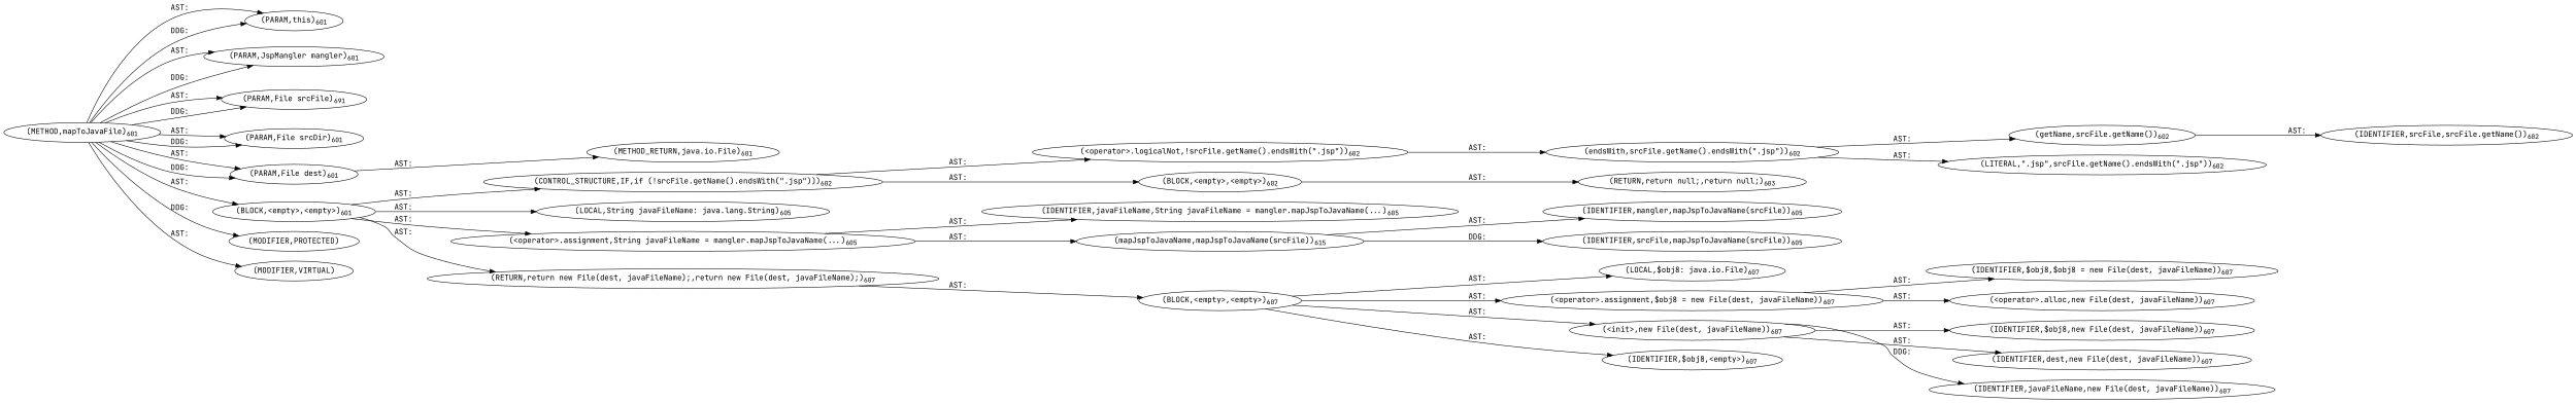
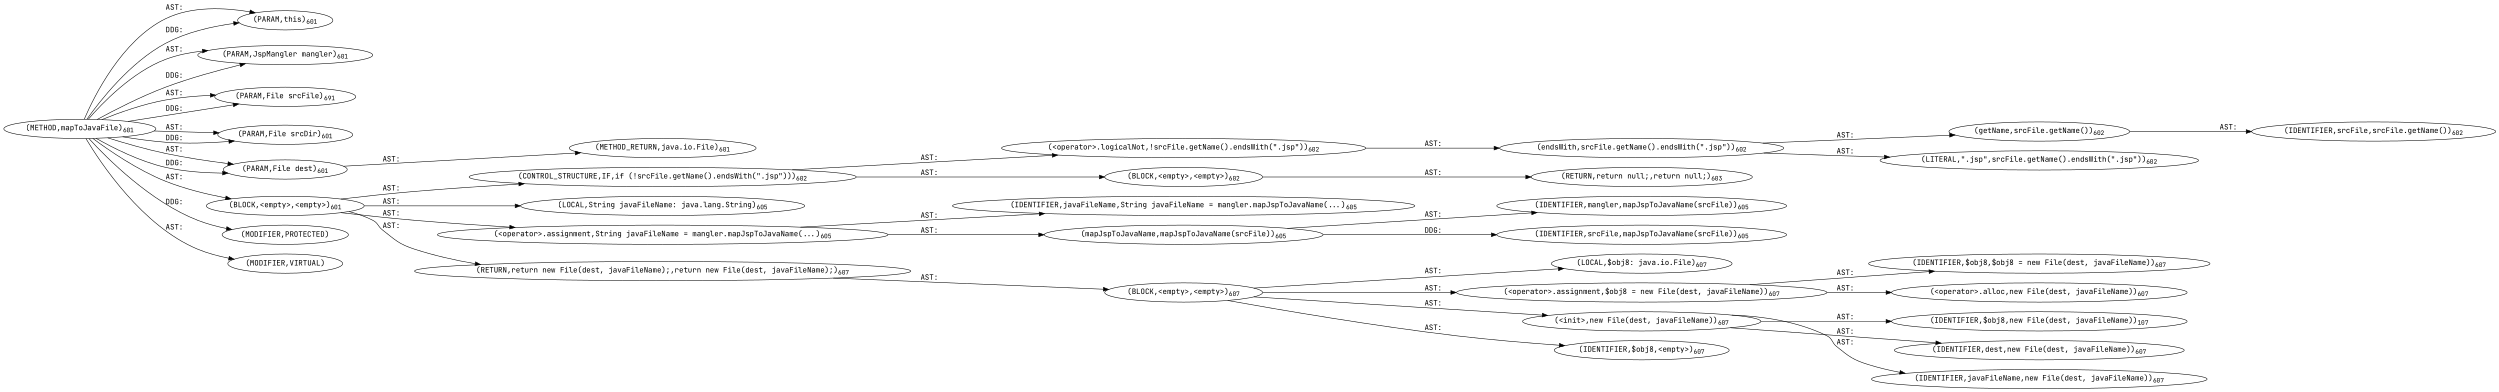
  digraph {
    fontname="JetBrains Mono"
    rankdir=LR
    node [fontname="JetBrains Mono"]
    edge [fontname="JetBrains Mono"]
    n1 [label=<(METHOD,mapToJavaFile)<SUB>601</SUB>>]
    n2 [label=<(PARAM,this)<SUB>601</SUB>>]
    n3 [label=<(PARAM,JspMangler mangler)<SUB>601</SUB>>]
    n4 [label=<(PARAM,File srcFile)<SUB>691</SUB>>]
    n5 [label=<(PARAM,File srcDir)<SUB>601</SUB>>]
    n6 [label=<(PARAM,File dest)<SUB>601</SUB>>]
    n7 [label=<(BLOCK,&lt;empty&gt;,&lt;empty&gt;)<SUB>601</SUB>>]
    n8 [label=<(MODIFIER,PROTECTED)>]
    n9 [label=<(MODIFIER,VIRTUAL)>]
    n10 [label=<(METHOD_RETURN,java.io.File)<SUB>601</SUB>>]
    n11 [label=<(CONTROL_STRUCTURE,IF,if (!srcFile.getName().endsWith(&quot;.jsp&quot;)))<SUB>602</SUB>>]
    n12 [label=<(LOCAL,String javaFileName: java.lang.String)<SUB>605</SUB>>]
    n13 [label=<(&lt;operator&gt;.assignment,String javaFileName = mangler.mapJspToJavaName(...)<SUB>605</SUB>>]
    n14 [label=<(RETURN,return new File(dest, javaFileName);,return new File(dest, javaFileName);)<SUB>607</SUB>>]
    n15 [label=<(&lt;operator&gt;.logicalNot,!srcFile.getName().endsWith(&quot;.jsp&quot;))<SUB>602</SUB>>]
    n16 [label=<(BLOCK,&lt;empty&gt;,&lt;empty&gt;)<SUB>602</SUB>>]
    n17 [label=<(IDENTIFIER,javaFileName,String javaFileName = mangler.mapJspToJavaName(...)<SUB>605</SUB>>]
-   n18 [label=<(mapJspToJavaName,mapJspToJavaName(srcFile))<SUB>615</SUB>>]
+   n18 [label=<(mapJspToJavaName,mapJspToJavaName(srcFile))<SUB>605</SUB>>]
    n19 [label=<(BLOCK,&lt;empty&gt;,&lt;empty&gt;)<SUB>607</SUB>>]
    n20 [label=<(endsWith,srcFile.getName().endsWith(&quot;.jsp&quot;))<SUB>602</SUB>>]
    n21 [label=<(RETURN,return null;,return null;)<SUB>603</SUB>>]
    n22 [label=<(getName,srcFile.getName())<SUB>602</SUB>>]
    n23 [label=<(LITERAL,&quot;.jsp&quot;,srcFile.getName().endsWith(&quot;.jsp&quot;))<SUB>602</SUB>>]
    n24 [label=<(IDENTIFIER,srcFile,srcFile.getName())<SUB>602</SUB>>]
    n25 [label=<(IDENTIFIER,mangler,mapJspToJavaName(srcFile))<SUB>605</SUB>>]
    n26 [label=<(IDENTIFIER,srcFile,mapJspToJavaName(srcFile))<SUB>605</SUB>>]
    n27 [label=<(LOCAL,$obj8: java.io.File)<SUB>607</SUB>>]
    n28 [label=<(&lt;operator&gt;.assignment,$obj8 = new File(dest, javaFileName))<SUB>607</SUB>>]
    n29 [label=<(&lt;init&gt;,new File(dest, javaFileName))<SUB>607</SUB>>]
    n30 [label=<(IDENTIFIER,$obj8,&lt;empty&gt;)<SUB>607</SUB>>]
    n31 [label=<(IDENTIFIER,$obj8,$obj8 = new File(dest, javaFileName))<SUB>607</SUB>>]
    n32 [label=<(&lt;operator&gt;.alloc,new File(dest, javaFileName))<SUB>607</SUB>>]
-   n33 [label=<(IDENTIFIER,$obj8,new File(dest, javaFileName))<SUB>607</SUB>>]
+   n33 [label=<(IDENTIFIER,$obj8,new File(dest, javaFileName))<SUB>107</SUB>>]
    n34 [label=<(IDENTIFIER,dest,new File(dest, javaFileName))<SUB>607</SUB>>]
    n35 [label=<(IDENTIFIER,javaFileName,new File(dest, javaFileName))<SUB>607</SUB>>]
    n1 -> n2 [label="AST: "]
    n1 -> n2 [label="DDG: "]
    n1 -> n3 [label="AST: "]
    n1 -> n3 [label="DDG: "]
    n1 -> n4 [label="AST: "]
    n1 -> n4 [label="DDG: "]
    n1 -> n5 [label="AST: "]
    n1 -> n5 [label="DDG: "]
    n1 -> n6 [label="AST: "]
    n1 -> n6 [label="DDG: "]
    n1 -> n7 [label="AST: "]
    n1 -> n8 [label="DDG: "]
    n1 -> n9 [label="AST: "]
    n6 -> n10 [label="AST: "]
    n7 -> n11 [label="AST: "]
    n7 -> n12 [label="AST: "]
    n7 -> n13 [label="AST: "]
    n7 -> n14 [label="AST: "]
    n11 -> n15 [label="AST: "]
    n11 -> n16 [label="AST: "]
    n13 -> n17 [label="AST: "]
    n13 -> n18 [label="AST: "]
    n14 -> n19 [label="AST: "]
    n15 -> n20 [label="AST: "]
    n16 -> n21 [label="AST: "]
    n18 -> n25 [label="AST: "]
    n18 -> n26 [label="DDG: "]
    n19 -> n27 [label="AST: "]
    n19 -> n28 [label="AST: "]
    n19 -> n29 [label="AST: "]
    n19 -> n30 [label="AST: "]
    n20 -> n22 [label="AST: "]
    n20 -> n23 [label="AST: "]
    n22 -> n24 [label="AST: "]
    n28 -> n31 [label="AST: "]
    n28 -> n32 [label="AST: "]
    n29 -> n33 [label="AST: "]
    n29 -> n34 [label="AST: "]
-   n29 -> n35 [label="DDG: "]
+   n29 -> n35 [label="AST: "]
  }
